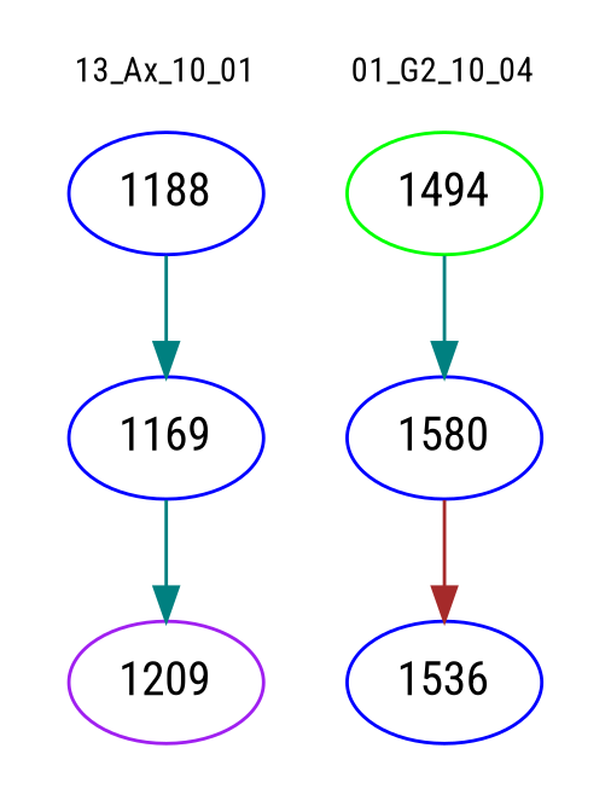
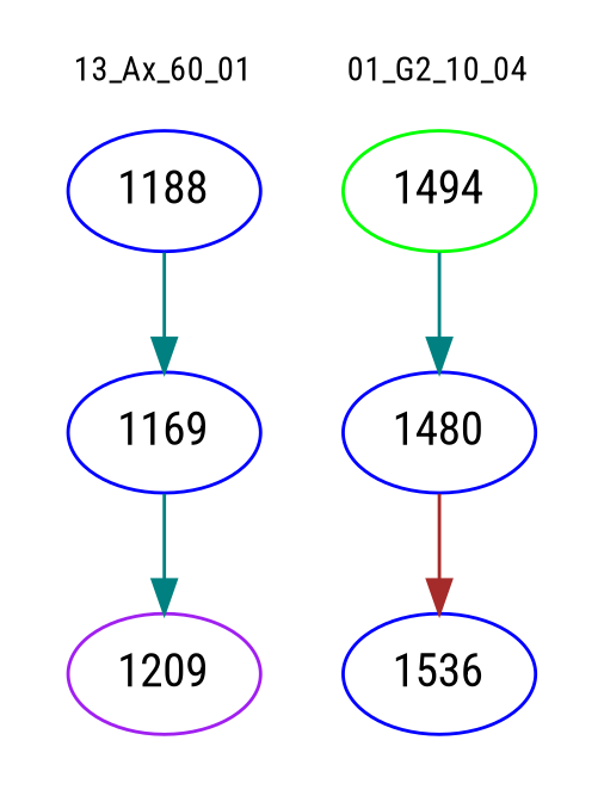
  digraph {
    fontname="Roboto Condensed"
    node [color=blue fontname="Roboto Condensed"]
    edge [color=teal fontname="Roboto Condensed"]
    n1 [label=1188]
    n2 [label=1169]
    n3 [color=purple label=1209]
    n4 [color=green label=1494]
-   n5 [label=1580]
+   n5 [label=1480]
    n6 [label=1536]
    subgraph cluster_1 {
      color=white
      fontsize=10
-     label="13_Ax_10_01"
+     label="13_Ax_60_01"
      n1
      n2
      n3
    }
    subgraph cluster_2 {
      color=white
      fontsize=10
      label="01_G2_10_04"
      n4
      n5
      n6
    }
    n1 -> n2
    n2 -> n3
    n4 -> n5
    n5 -> n6 [color=brown]
  }
